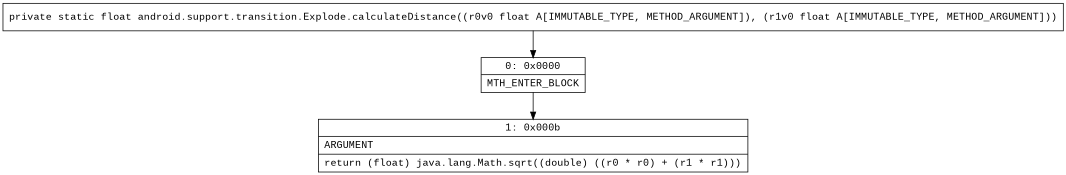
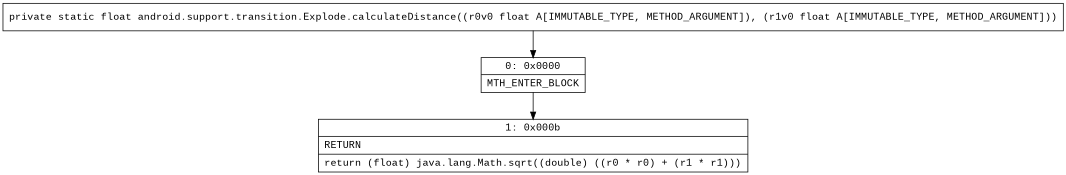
  digraph {
    fontname="Liberation Mono"
    node [shape=record fontname="Liberation Mono"]
    edge [fontname="Liberation Mono"]
    n1 [label="{0\:\ 0x0000|MTH_ENTER_BLOCK\l}"]
-   n2 [label="{1\:\ 0x000b|ARGUMENT\l|return (float) java.lang.Math.sqrt((double) ((r0 * r0) + (r1 * r1)))\l}"]
+   n2 [label="{1\:\ 0x000b|RETURN\l|return (float) java.lang.Math.sqrt((double) ((r0 * r0) + (r1 * r1)))\l}"]
    n3 [label="{private static float android.support.transition.Explode.calculateDistance((r0v0 float A[IMMUTABLE_TYPE, METHOD_ARGUMENT]), (r1v0 float A[IMMUTABLE_TYPE, METHOD_ARGUMENT])) }"]
    n1 -> n2
    n3 -> n1
  }
